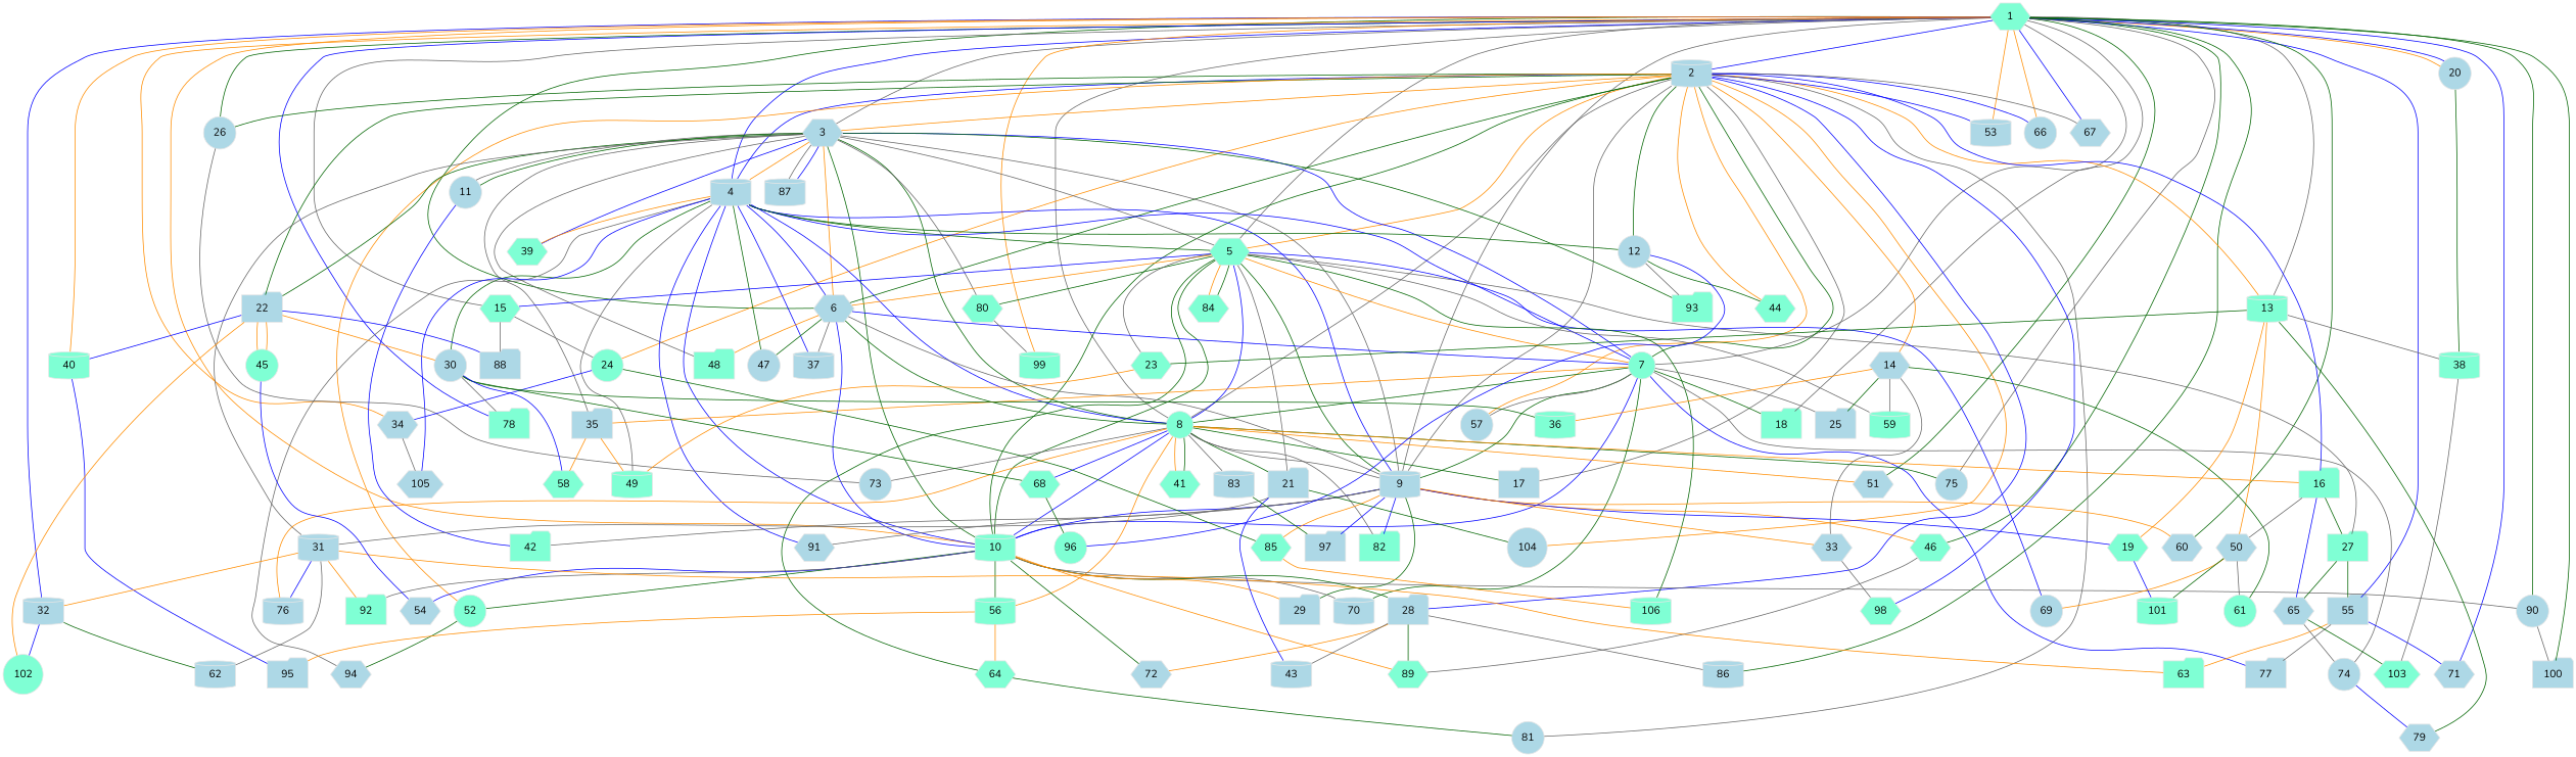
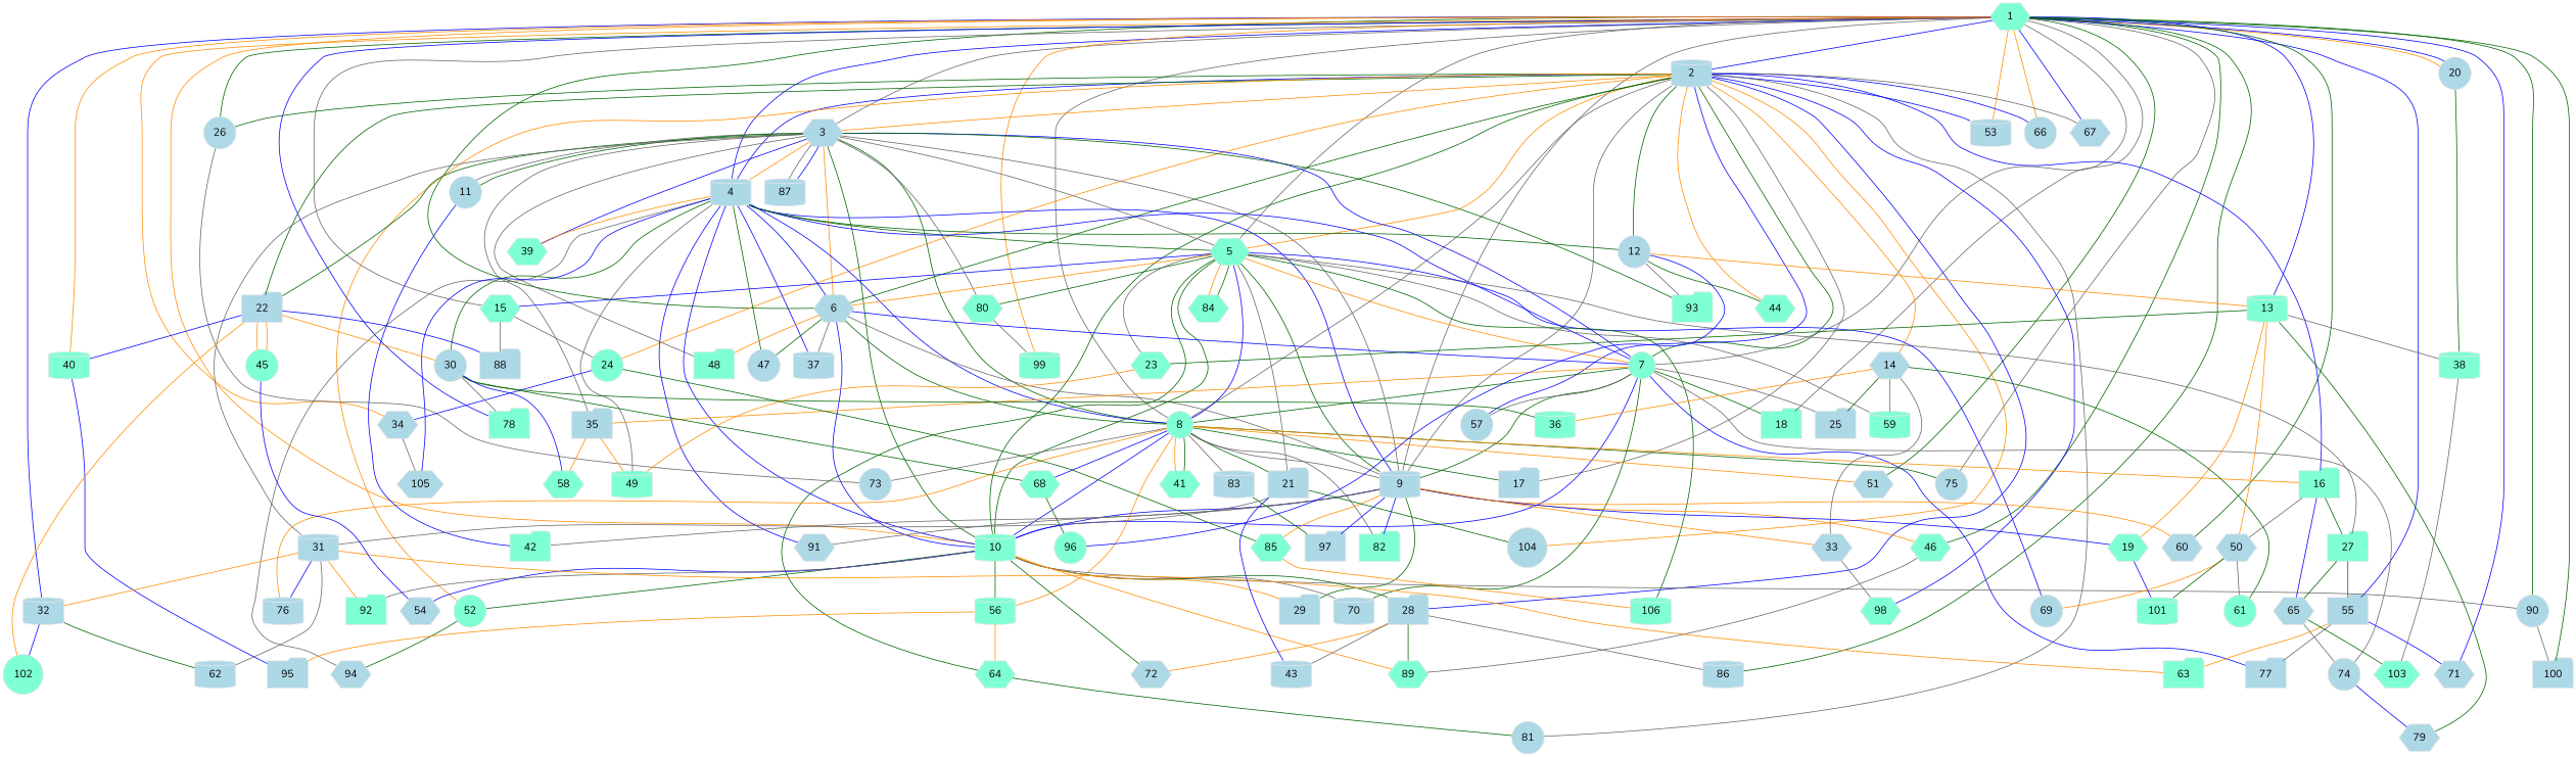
  graph {
    fontname=Nunito
    node [color=gray90 fillcolor=lightblue fontname=Nunito shape=hexagon style=filled]
    edge [color=darkgreen fontname=Nunito]
    1 [fillcolor=aquamarine]
    2 [shape=cylinder]
    3
    4 [shape=cylinder]
    5 [fillcolor=aquamarine]
    6
    7 [fillcolor=aquamarine shape=circle]
    8 [fillcolor=aquamarine shape=circle]
    9 [shape=cylinder]
    10 [fillcolor=aquamarine shape=cylinder]
    13 [fillcolor=aquamarine shape=cylinder]
    15 [fillcolor=aquamarine]
    18 [fillcolor=aquamarine shape=folder]
    20 [shape=circle]
    26 [shape=circle]
    32 [shape=cylinder]
    34
    40 [fillcolor=aquamarine shape=cylinder]
    46 [fillcolor=aquamarine]
    51
    53 [shape=cylinder]
    55 [shape=folder]
    60
    66 [shape=circle]
    67
    71
    75 [shape=circle]
    78 [fillcolor=aquamarine shape=folder]
    86 [shape=cylinder]
    90 [shape=circle]
    99 [fillcolor=aquamarine shape=cylinder]
    100 [shape=folder]
    12 [shape=circle]
    14
    16 [fillcolor=aquamarine shape=folder]
    17 [shape=folder]
    22 [shape=folder]
    24 [fillcolor=aquamarine shape=circle]
    28 [shape=folder]
    44 [fillcolor=aquamarine]
    52 [fillcolor=aquamarine shape=circle]
    57 [shape=circle]
    81 [shape=circle]
    98 [fillcolor=aquamarine]
    104 [shape=circle]
    11 [shape=circle]
    31 [shape=cylinder]
    35 [shape=folder]
    39 [fillcolor=aquamarine]
    48 [fillcolor=aquamarine shape=folder]
    80 [fillcolor=aquamarine]
    87 [shape=cylinder]
    93 [fillcolor=aquamarine shape=folder]
    30 [shape=circle]
    37 [shape=cylinder]
    47 [shape=circle]
    91
    94
    105
    49 [fillcolor=aquamarine shape=cylinder]
    21 [shape=folder]
    23 [fillcolor=aquamarine]
    27 [fillcolor=aquamarine shape=folder]
    59 [fillcolor=aquamarine shape=cylinder]
    64 [fillcolor=aquamarine]
    69 [shape=circle]
    84 [fillcolor=aquamarine]
    106 [fillcolor=aquamarine shape=cylinder]
    25 [shape=folder]
    70 [shape=cylinder]
    74 [shape=circle]
    77 [shape=folder]
    41 [fillcolor=aquamarine]
    56 [fillcolor=aquamarine shape=cylinder]
    68 [fillcolor=aquamarine]
    73 [shape=circle]
    76 [shape=cylinder]
    82 [fillcolor=aquamarine shape=folder]
    83 [shape=cylinder]
    19 [fillcolor=aquamarine]
    29 [shape=folder]
    33
    42 [fillcolor=aquamarine shape=folder]
    85 [fillcolor=aquamarine]
    97 [shape=folder]
    54
    72
    89 [fillcolor=aquamarine]
    92 [fillcolor=aquamarine shape=folder]
    38 [fillcolor=aquamarine shape=cylinder]
    50
    79
    88 [shape=folder]
    102 [fillcolor=aquamarine shape=circle]
    62 [shape=cylinder]
    95 [shape=folder]
    63 [fillcolor=aquamarine shape=folder]
    96 [fillcolor=aquamarine shape=circle]
    36 [fillcolor=aquamarine shape=cylinder]
    61 [fillcolor=aquamarine shape=circle]
    65
    45 [fillcolor=aquamarine shape=circle]
    43 [shape=cylinder]
    58 [fillcolor=aquamarine]
    101 [fillcolor=aquamarine shape=cylinder]
    103 [fillcolor=aquamarine]
    1 -- 2 [color=blue]
    1 -- 3 [color=gray40]
    1 -- 4 [color=blue]
    1 -- 5 [color=gray40]
    1 -- 6
    1 -- 7 [color=gray40]
    1 -- 8 [color=gray40]
    1 -- 9 [color=gray40]
    1 -- 10 [color=darkorange]
-   1 -- 13 [color=gray40]
+   1 -- 13 [color=blue]
    1 -- 15 [color=gray40]
    1 -- 18 [color=gray40]
    1 -- 20 [color=darkorange]
    1 -- 20 [color=blue]
    1 -- 26
    1 -- 32 [color=blue]
    1 -- 34 [color=darkorange]
    1 -- 40 [color=darkorange]
    1 -- 46
    1 -- 51
    1 -- 53 [color=darkorange]
    1 -- 55 [color=blue]
    1 -- 60
    1 -- 66 [color=darkorange]
    1 -- 67 [color=blue]
    1 -- 71 [color=blue]
    1 -- 75 [color=gray40]
    1 -- 78 [color=blue]
    1 -- 86
    1 -- 90
    1 -- 99 [color=darkorange]
    1 -- 100
    2 -- 3 [color=darkorange]
    2 -- 4 [color=blue]
    2 -- 5 [color=darkorange]
    2 -- 6
    2 -- 7
    2 -- 8 [color=gray40]
    2 -- 9 [color=gray40]
    2 -- 10
-   2 -- 13 [color=darkorange]
+   12 -- 13 [color=darkorange]
    2 -- 26
    2 -- 53 [color=blue]
    2 -- 66 [color=blue]
    2 -- 67 [color=gray40]
    2 -- 12
    2 -- 14 [color=darkorange]
    2 -- 16 [color=blue]
    2 -- 17 [color=gray40]
    2 -- 22
    2 -- 24 [color=darkorange]
    2 -- 28 [color=blue]
    2 -- 44 [color=darkorange]
    2 -- 52 [color=darkorange]
-   2 -- 57 [color=darkorange]
+   2 -- 57 [color=blue]
    2 -- 81 [color=gray40]
    2 -- 98 [color=blue]
    2 -- 104 [color=darkorange]
    3 -- 4 [color=darkorange]
    3 -- 5 [color=gray40]
    3 -- 6 [color=darkorange]
    3 -- 7 [color=blue]
    3 -- 8
    3 -- 9 [color=gray40]
    3 -- 10
    3 -- 22
    3 -- 11 [color=gray40]
    3 -- 11
    3 -- 31 [color=gray40]
    3 -- 35 [color=gray40]
    3 -- 39 [color=blue]
    3 -- 48 [color=gray40]
    3 -- 80 [color=gray40]
    3 -- 87 [color=gray40]
    3 -- 87 [color=blue]
    3 -- 93
    4 -- 5
    4 -- 6 [color=blue]
    4 -- 7 [color=blue]
    4 -- 8 [color=blue]
    4 -- 9 [color=blue]
    4 -- 10 [color=blue]
    4 -- 12
    4 -- 39 [color=darkorange]
    4 -- 30
    4 -- 37 [color=blue]
    4 -- 47
    4 -- 91 [color=blue]
    4 -- 94 [color=gray40]
    4 -- 105 [color=blue]
    4 -- 49 [color=gray40]
    5 -- 6 [color=darkorange]
    5 -- 7 [color=darkorange]
    5 -- 8 [color=blue]
    5 -- 9
    5 -- 10
    5 -- 15 [color=blue]
    5 -- 80
    5 -- 21 [color=gray40]
    5 -- 23 [color=gray40]
    5 -- 27 [color=gray40]
    5 -- 59 [color=gray40]
    5 -- 64
    5 -- 69 [color=blue]
    5 -- 84 [color=darkorange]
    5 -- 84
    5 -- 106
    6 -- 7 [color=blue]
    6 -- 8
    6 -- 9 [color=gray40]
    6 -- 10 [color=blue]
    6 -- 48 [color=darkorange]
    6 -- 37 [color=gray40]
    6 -- 47
    7 -- 8
    7 -- 9
    7 -- 10 [color=blue]
    7 -- 18
    7 -- 57 [color=gray40]
    7 -- 35 [color=darkorange]
    7 -- 25 [color=gray40]
    7 -- 70
    7 -- 74 [color=gray40]
    7 -- 77 [color=blue]
    8 -- 9 [color=gray40]
    8 -- 10 [color=blue]
    8 -- 51 [color=darkorange]
    8 -- 75
    8 -- 16 [color=darkorange]
    8 -- 17
    8 -- 21
    8 -- 41 [color=darkorange]
    8 -- 41
    8 -- 56 [color=darkorange]
    8 -- 68 [color=blue]
    8 -- 73 [color=gray40]
    8 -- 76 [color=darkorange]
    8 -- 82 [color=gray40]
    8 -- 83 [color=gray40]
    9 -- 10 [color=blue]
    9 -- 46 [color=darkorange]
    9 -- 60 [color=darkorange]
    9 -- 91 [color=gray40]
    9 -- 82 [color=blue]
    9 -- 19 [color=blue]
    9 -- 29
    9 -- 33 [color=darkorange]
    9 -- 42 [color=gray40]
    9 -- 85 [color=darkorange]
    9 -- 97 [color=blue]
    10 -- 90 [color=gray40]
    10 -- 28
    10 -- 52
    10 -- 70 [color=gray40]
    10 -- 56
    10 -- 29 [color=darkorange]
    10 -- 54 [color=blue]
    10 -- 72
    10 -- 89 [color=darkorange]
    10 -- 92 [color=gray40]
    13 -- 23
    13 -- 19 [color=darkorange]
    13 -- 38 [color=gray40]
    13 -- 50 [color=darkorange]
    13 -- 79
    15 -- 24 [color=gray40]
    15 -- 88 [color=gray40]
    20 -- 38
    26 -- 73 [color=gray40]
    32 -- 102 [color=blue]
    32 -- 62
    34 -- 105 [color=gray40]
    40 -- 95 [color=blue]
    46 -- 89 [color=gray40]
    55 -- 71 [color=blue]
    55 -- 77 [color=gray40]
    55 -- 63 [color=darkorange]
    90 -- 100 [color=gray40]
    12 -- 44
    12 -- 93 [color=gray40]
    12 -- 96 [color=blue]
    14 -- 59 [color=gray40]
    14 -- 25
    14 -- 33 [color=gray40]
    14 -- 36 [color=darkorange]
    14 -- 61
    16 -- 27
    16 -- 50 [color=gray40]
    16 -- 65 [color=blue]
    22 -- 40 [color=blue]
    22 -- 30 [color=darkorange]
    22 -- 88 [color=blue]
    22 -- 102 [color=darkorange]
    22 -- 45 [color=darkorange]
    22 -- 45 [color=darkorange]
    24 -- 34 [color=blue]
    24 -- 85
    28 -- 86 [color=gray40]
    28 -- 72 [color=darkorange]
    28 -- 89
    28 -- 43 [color=gray40]
    52 -- 94
    11 -- 42 [color=blue]
    31 -- 32 [color=darkorange]
    31 -- 76 [color=blue]
    31 -- 92 [color=darkorange]
    31 -- 62 [color=gray40]
    31 -- 63 [color=darkorange]
    35 -- 49 [color=darkorange]
    35 -- 58 [color=darkorange]
    80 -- 99 [color=gray40]
    30 -- 78 [color=gray40]
    30 -- 68
    30 -- 36
    30 -- 58 [color=blue]
    21 -- 104
    21 -- 31 [color=gray40]
    21 -- 43 [color=blue]
    23 -- 49 [color=darkorange]
    27 -- 55
    27 -- 65
    64 -- 81
    74 -- 79 [color=blue]
    56 -- 64 [color=darkorange]
    56 -- 95 [color=darkorange]
    68 -- 96
    83 -- 97
    19 -- 101 [color=blue]
    33 -- 98 [color=gray40]
    85 -- 106 [color=darkorange]
    38 -- 103 [color=gray40]
    50 -- 69 [color=darkorange]
    50 -- 61 [color=gray40]
    50 -- 101
    65 -- 74 [color=gray40]
    65 -- 103
    45 -- 54 [color=blue]
  }
